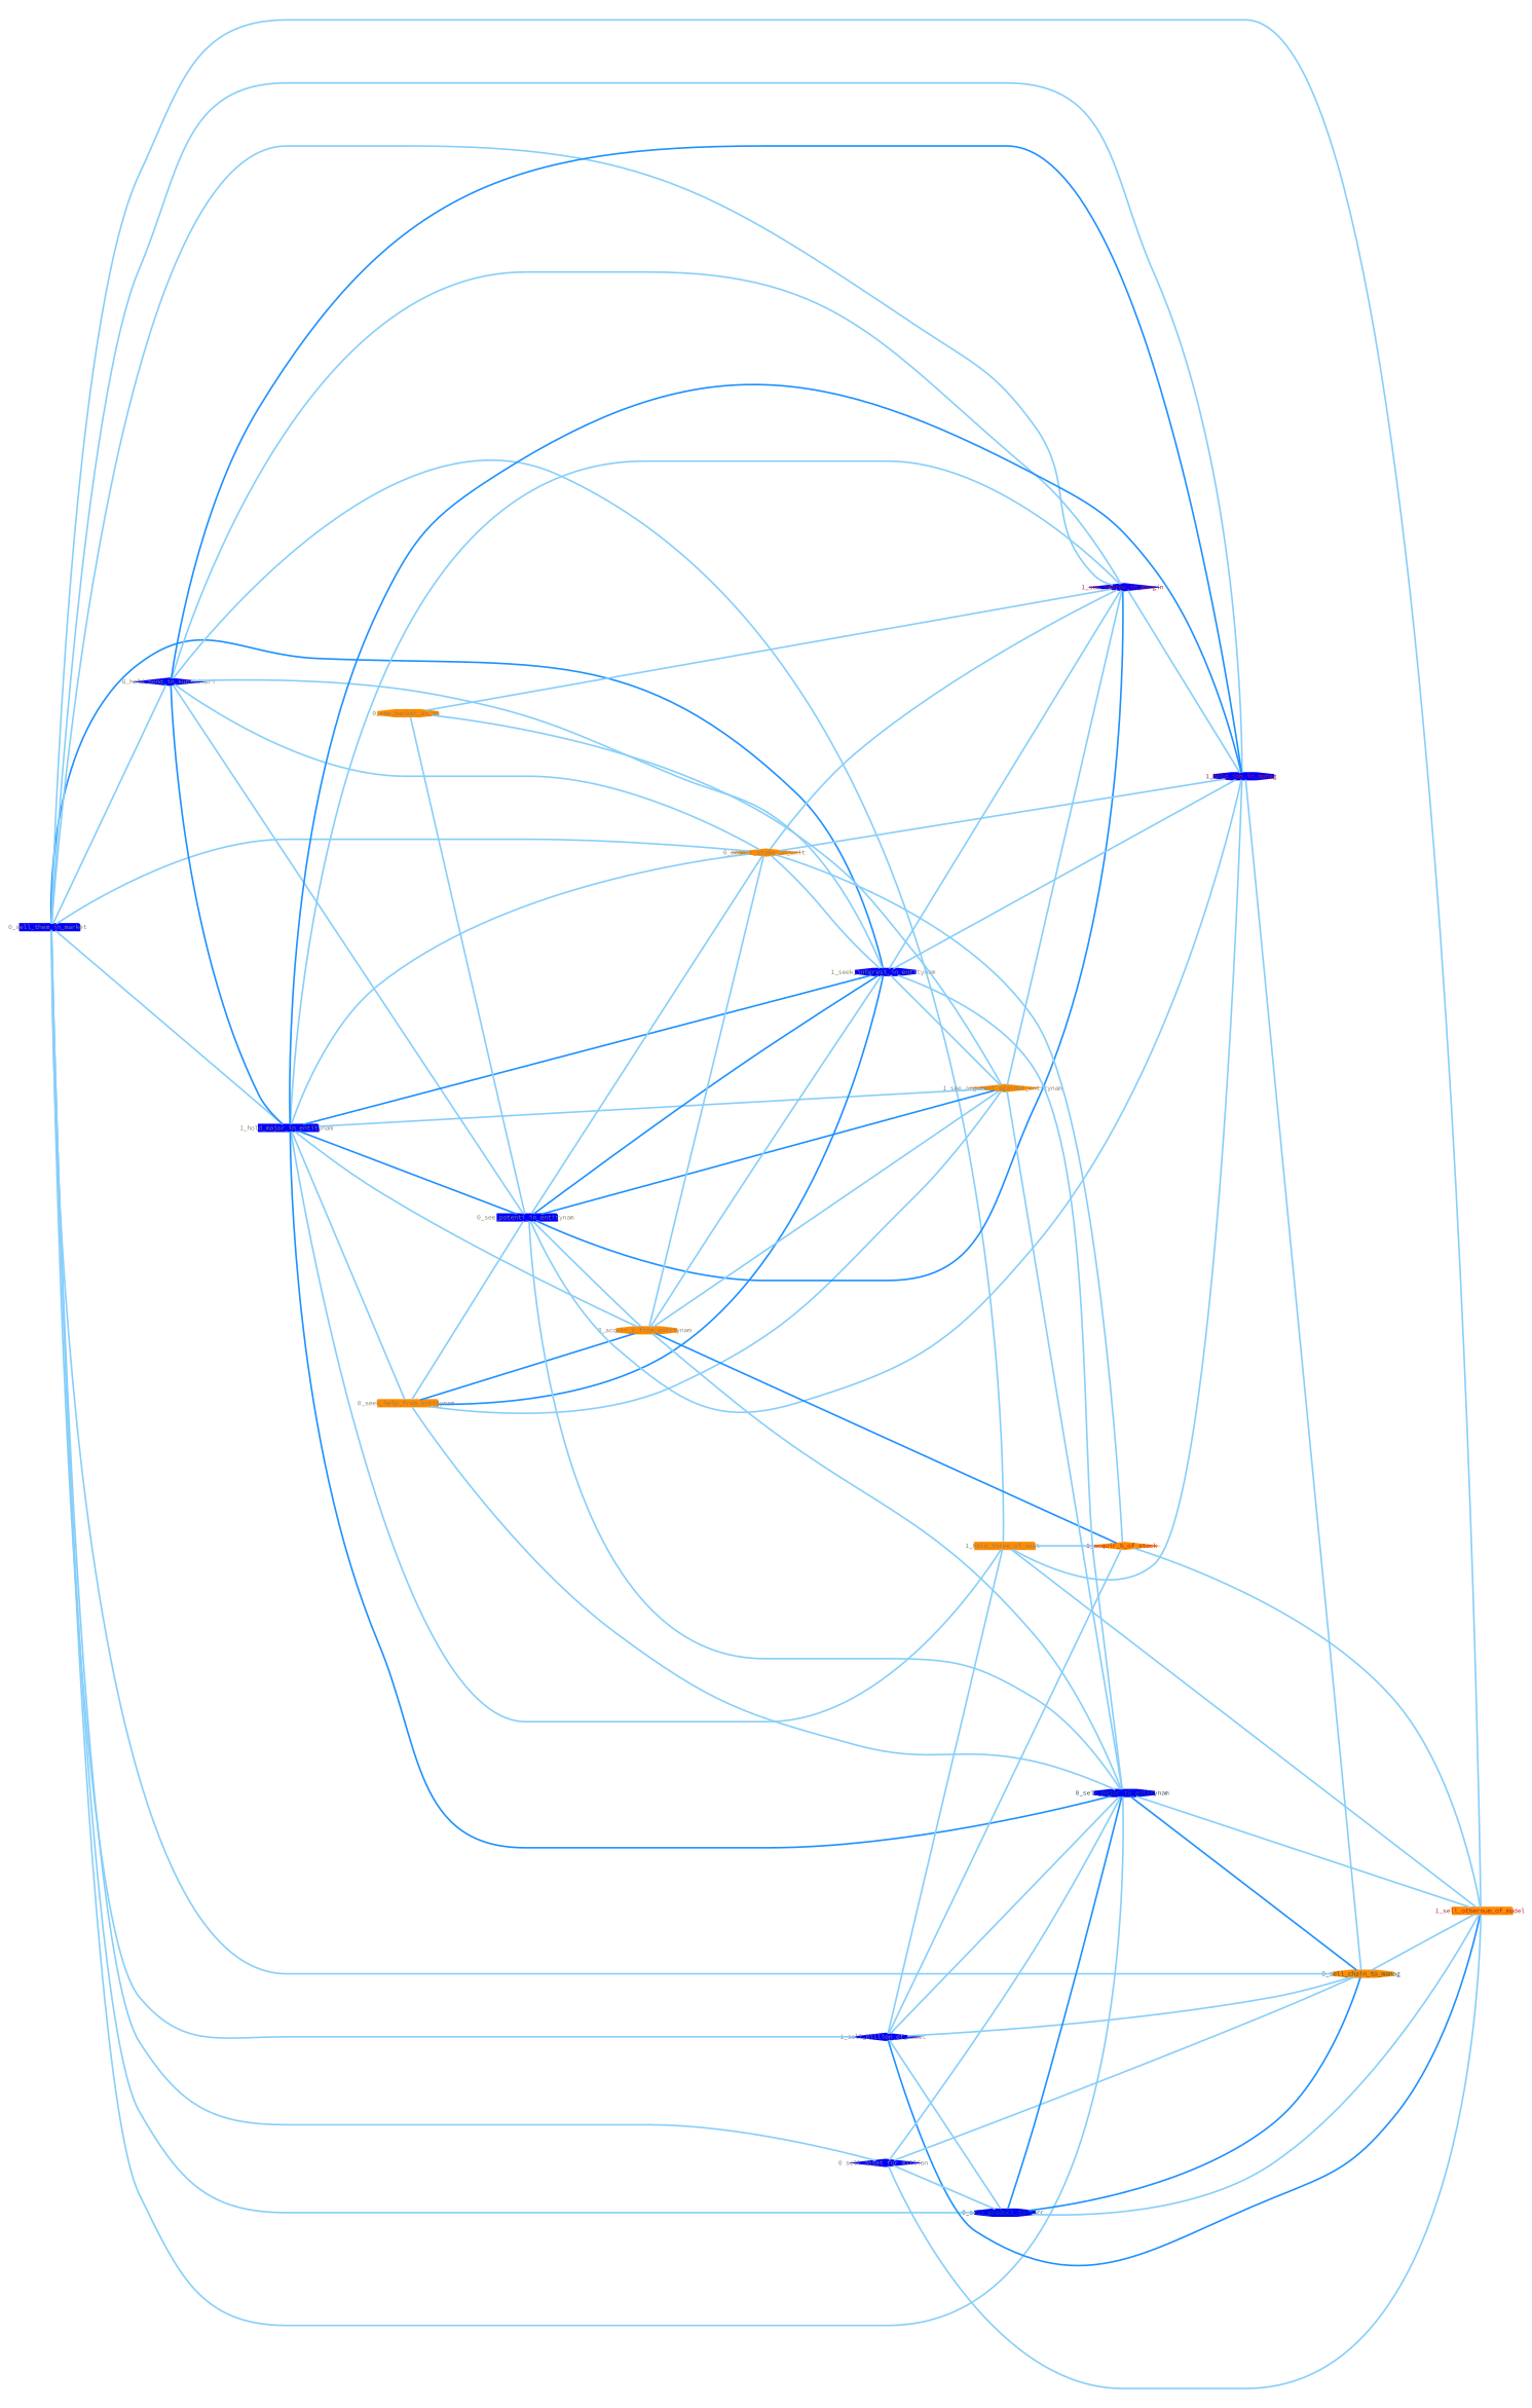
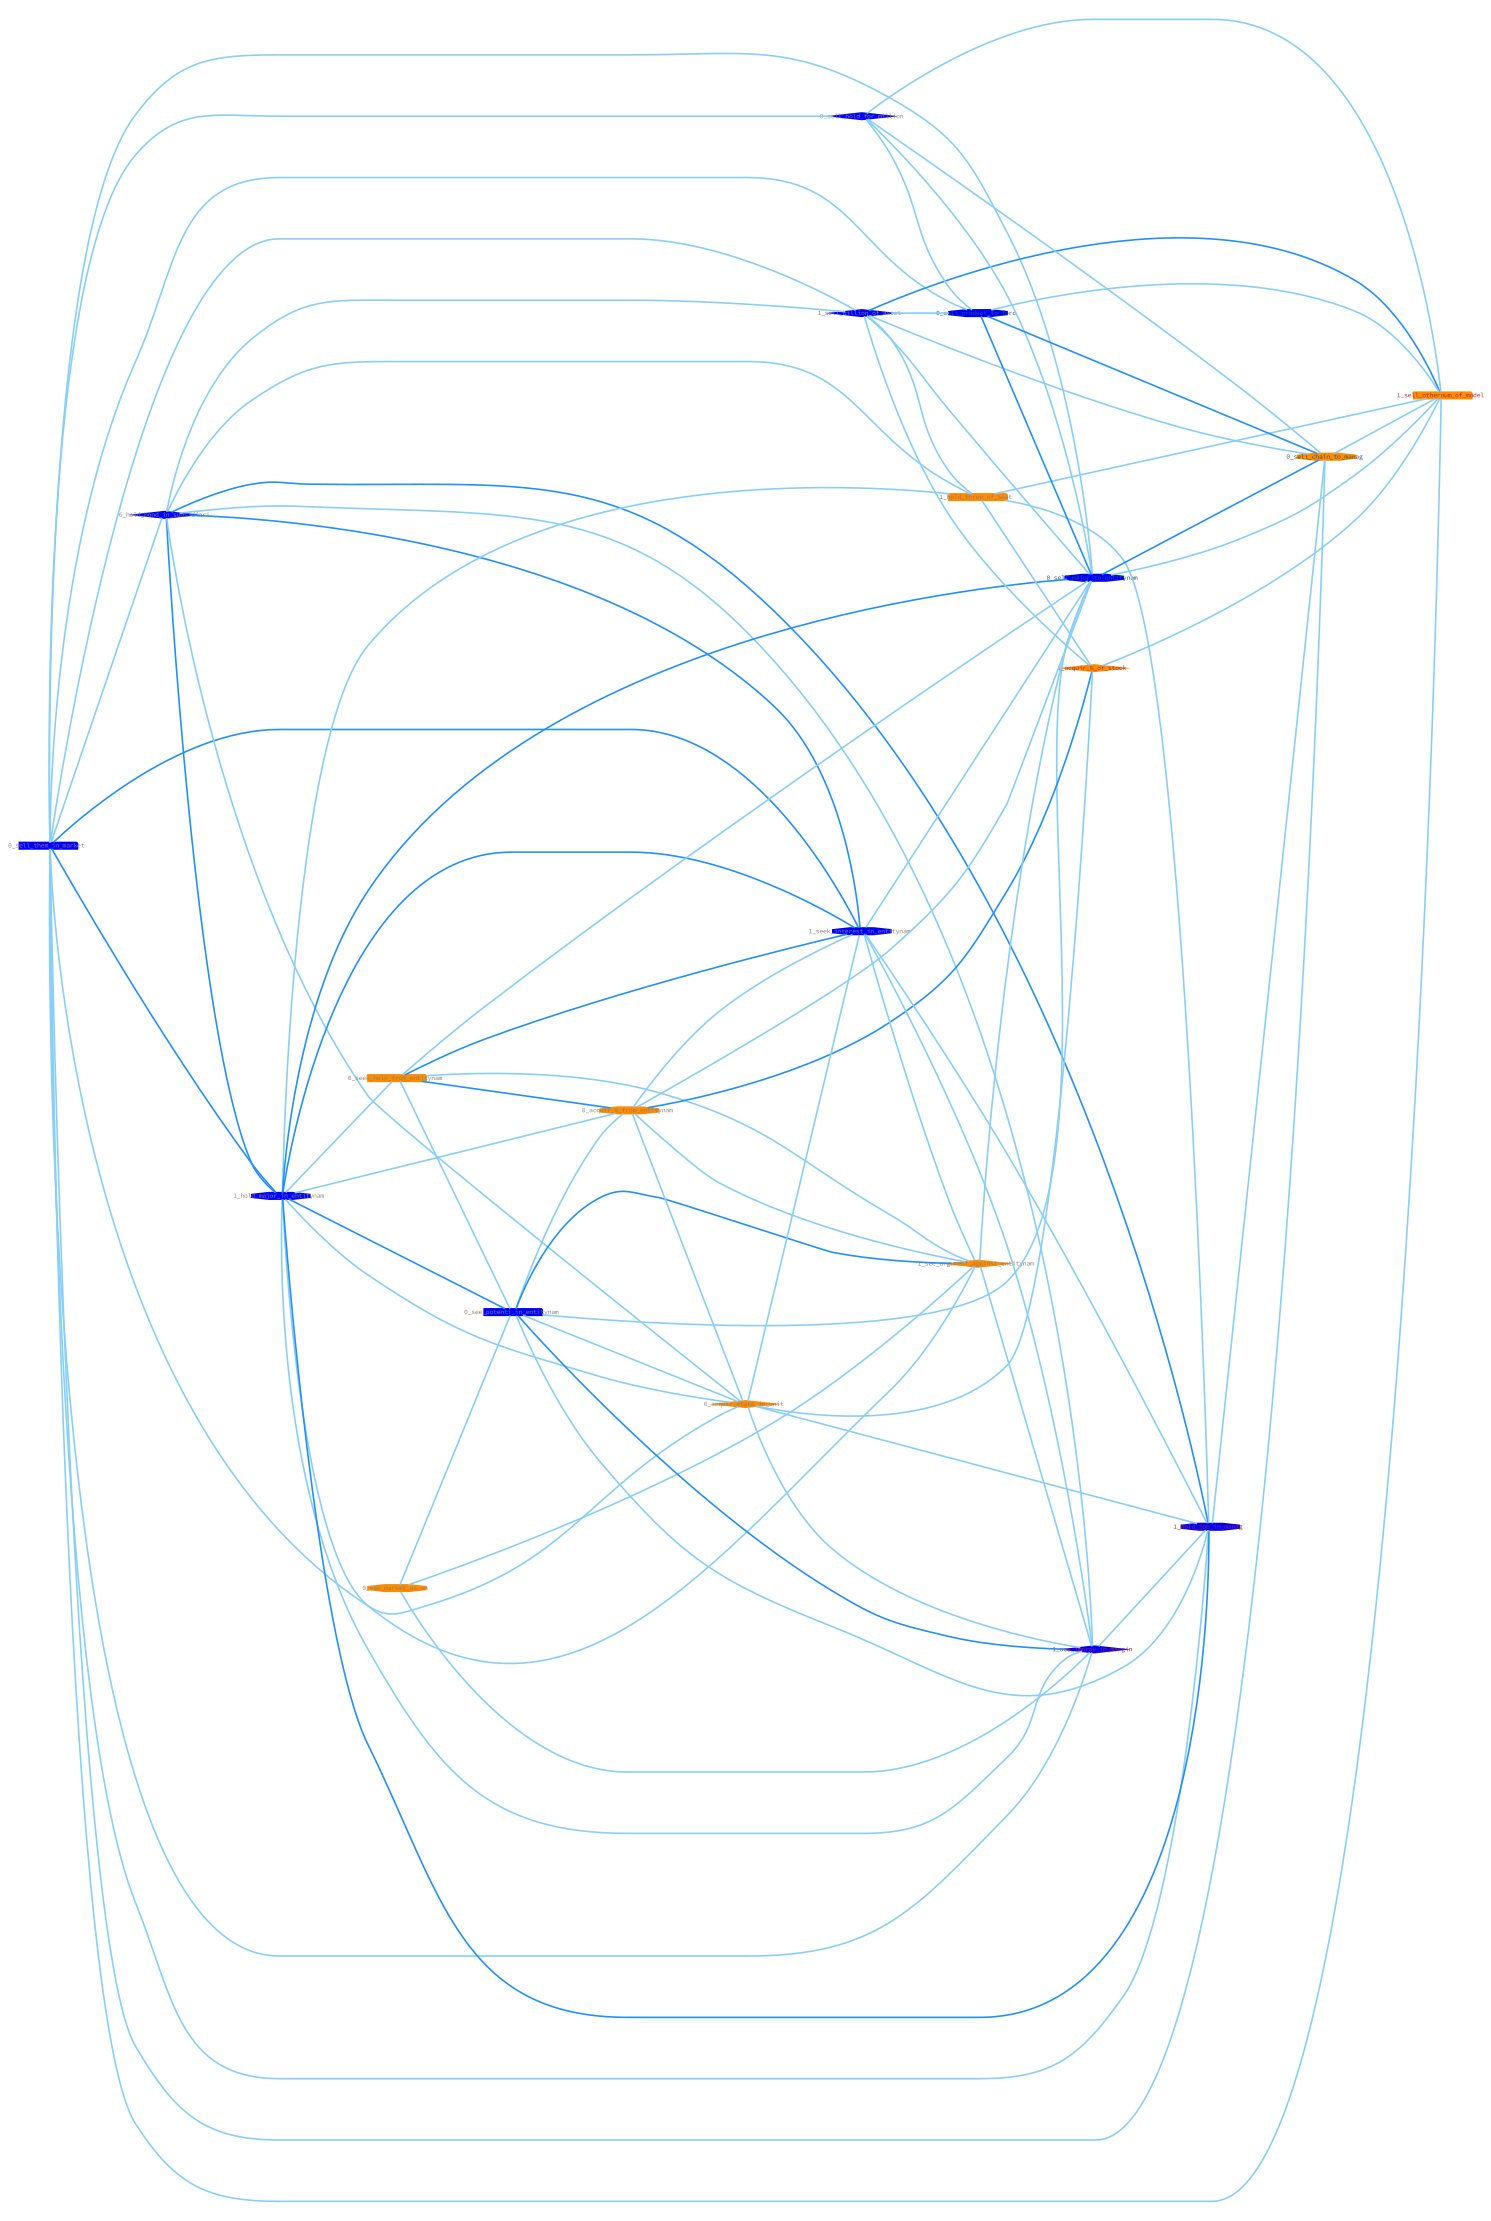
  graph {
    fontname="Source Code Pro"
    rankdir=LR
    node [color=blue fixedsize=true fontcolor="#8b7d6b" fontname="Source Code Pro" fontsize=4 shape=diamond style=filled]
    edge [color="#87cefa" fontname="Source Code Pro" w=1]
    "0_sell_them_in_market " [height=.06 shape=note width=.5]
    n2 [height=.06 label="6_hold_bond_in_subsidiari" width=.5]
-   "1_hold_major_in_entitynam " [height=.06 shape=note width=.5]
+   "1_hold_major_in_entitynam " [height=.06 shape=octagon width=.5]
    "0_see_market_as_on " [color=darkorange height=.06 shape=octagon width=.5]
    "0_seek_help_from_entitynam " [color=darkorange height=.06 shape=note width=.5]
    "0_see_potenti_in_entitynam " [height=.06 shape=note width=.5]
    "1_sell_billion_of_asset " [height=.06 width=.5]
    "0_acquir_%_from_entitynam " [color=darkorange height=.06 shape=octagon width=.5]
    "1_hold_three_of_seat " [color=darkorange height=.06 shape=note width=.5]
    "0_acquir_stake_in_unit " [color=darkorange height=.06 width=.5]
    "1_seek_interest_in_entitynam " [height=.06 shape=octagon width=.5]
-   "0_sell_asset_for_million " [height=.06 width=.5]
+   "0_sell_asset_for_million " [height=.06 width=.5 label="0_sell_hold_for_million"]
    "1_see_argument_against_entitynam " [color=darkorange height=.06 width=.5]
    "1_see_improv_in_margin " [fontcolor="#b22222" height=.06 width=.5]
    "1_acquir_%_of_stock " [color=darkorange fontcolor="#b22222" height=.06 width=.5]
    "1_hold_job_in_manag " [fontcolor="#b22222" height=.06 shape=octagon width=.5]
    "1_sell_othernum_of_model " [color=darkorange fontcolor="#b22222" height=.06 shape=note width=.5]
    "0_sell_product_to_forc " [fontcolor="#2f4f4f" height=.06 shape=octagon width=.5]
    "0_sell_major_to_entitynam " [fontcolor="#2f4f4f" height=.06 shape=octagon width=.5]
    "0_sell_chain_to_manag " [color=darkorange fontcolor="#2f4f4f" height=.06 shape=octagon width=.5]
    subgraph sub_1 {
      "0_sell_them_in_market "
      n2
      "1_hold_major_in_entitynam "
      "0_see_market_as_on "
      "0_seek_help_from_entitynam "
      "0_see_potenti_in_entitynam "
      "1_sell_billion_of_asset "
      "0_acquir_%_from_entitynam "
      "1_hold_three_of_seat "
      "0_acquir_stake_in_unit "
      "1_seek_interest_in_entitynam "
      "0_sell_asset_for_million "
      "1_see_argument_against_entitynam "
    }
    subgraph sub_2 {
      "1_see_improv_in_margin "
      "1_acquir_%_of_stock "
      "1_hold_job_in_manag "
      "1_sell_othernum_of_model "
    }
    "0_sell_them_in_market " -- n2
-   "0_sell_them_in_market " -- "1_hold_major_in_entitynam "
+   "0_sell_them_in_market " -- "1_hold_major_in_entitynam " [color="#1e90ff"]
    "0_sell_them_in_market " -- "1_sell_billion_of_asset "
    "0_sell_them_in_market " -- "0_acquir_stake_in_unit "
    "0_sell_them_in_market " -- "1_seek_interest_in_entitynam " [color="#1e90ff"]
    "0_sell_them_in_market " -- "0_sell_asset_for_million "
    "0_sell_them_in_market " -- "1_see_improv_in_margin "
    "0_sell_them_in_market " -- "1_hold_job_in_manag "
    "0_sell_them_in_market " -- "1_sell_othernum_of_model "
    "0_sell_them_in_market " -- "0_sell_product_to_forc "
    "0_sell_them_in_market " -- "0_sell_major_to_entitynam "
    "0_sell_them_in_market " -- "0_sell_chain_to_manag "
    n2 -- "1_hold_major_in_entitynam " [color="#1e90ff" w=2]
-   n2 -- "0_see_potenti_in_entitynam "
+   n2 -- "1_sell_billion_of_asset "
    n2 -- "1_hold_three_of_seat "
    n2 -- "0_acquir_stake_in_unit "
-   n2 -- "1_seek_interest_in_entitynam "
+   n2 -- "1_seek_interest_in_entitynam " [color="#1e90ff"]
    n2 -- "1_see_improv_in_margin "
    n2 -- "1_hold_job_in_manag " [color="#1e90ff" w=2]
    "1_hold_major_in_entitynam " -- "0_seek_help_from_entitynam "
    "1_hold_major_in_entitynam " -- "0_see_potenti_in_entitynam " [color="#1e90ff" w=2]
    "1_hold_major_in_entitynam " -- "0_acquir_%_from_entitynam "
    "1_hold_major_in_entitynam " -- "1_hold_three_of_seat "
    "1_hold_major_in_entitynam " -- "0_acquir_stake_in_unit "
    "1_hold_major_in_entitynam " -- "1_seek_interest_in_entitynam " [color="#1e90ff" w=2]
    "1_hold_major_in_entitynam " -- "1_see_argument_against_entitynam "
    "1_hold_major_in_entitynam " -- "1_see_improv_in_margin "
    "1_hold_major_in_entitynam " -- "1_hold_job_in_manag " [color="#1e90ff" w=2]
    "1_hold_major_in_entitynam " -- "0_sell_major_to_entitynam " [color="#1e90ff" w=2]
    "0_see_market_as_on " -- "0_see_potenti_in_entitynam "
    "0_see_market_as_on " -- "1_see_argument_against_entitynam "
    "0_see_market_as_on " -- "1_see_improv_in_margin "
    "0_seek_help_from_entitynam " -- "0_see_potenti_in_entitynam "
    "0_seek_help_from_entitynam " -- "0_acquir_%_from_entitynam " [color="#1e90ff" w=2]
    "0_seek_help_from_entitynam " -- "1_seek_interest_in_entitynam " [color="#1e90ff" w=2]
    "0_seek_help_from_entitynam " -- "1_see_argument_against_entitynam "
    "0_seek_help_from_entitynam " -- "0_sell_major_to_entitynam "
    "0_see_potenti_in_entitynam " -- "0_acquir_%_from_entitynam "
    "0_see_potenti_in_entitynam " -- "0_acquir_stake_in_unit "
-   "0_see_potenti_in_entitynam " -- "1_seek_interest_in_entitynam " [color="#1e90ff" w=2]
    "0_see_potenti_in_entitynam " -- "1_see_argument_against_entitynam " [color="#1e90ff" w=2]
    "0_see_potenti_in_entitynam " -- "1_see_improv_in_margin " [color="#1e90ff" w=2]
    "0_see_potenti_in_entitynam " -- "1_hold_job_in_manag "
    "0_see_potenti_in_entitynam " -- "0_sell_major_to_entitynam "
    "1_sell_billion_of_asset " -- "1_hold_three_of_seat "
    "1_sell_billion_of_asset " -- "1_acquir_%_of_stock "
    "1_sell_billion_of_asset " -- "1_sell_othernum_of_model " [color="#1e90ff" w=2]
    "1_sell_billion_of_asset " -- "0_sell_product_to_forc "
    "1_sell_billion_of_asset " -- "0_sell_major_to_entitynam "
    "1_sell_billion_of_asset " -- "0_sell_chain_to_manag "
    "0_acquir_%_from_entitynam " -- "0_acquir_stake_in_unit "
    "0_acquir_%_from_entitynam " -- "1_seek_interest_in_entitynam "
    "0_acquir_%_from_entitynam " -- "1_see_argument_against_entitynam "
    "0_acquir_%_from_entitynam " -- "1_acquir_%_of_stock " [color="#1e90ff" w=2]
    "0_acquir_%_from_entitynam " -- "0_sell_major_to_entitynam "
    "1_hold_three_of_seat " -- "1_acquir_%_of_stock "
    "1_hold_three_of_seat " -- "1_hold_job_in_manag "
    "1_hold_three_of_seat " -- "1_sell_othernum_of_model "
    "0_acquir_stake_in_unit " -- "1_seek_interest_in_entitynam "
    "0_acquir_stake_in_unit " -- "1_see_improv_in_margin "
    "0_acquir_stake_in_unit " -- "1_acquir_%_of_stock "
    "0_acquir_stake_in_unit " -- "1_hold_job_in_manag "
    "1_seek_interest_in_entitynam " -- "1_see_argument_against_entitynam "
    "1_seek_interest_in_entitynam " -- "1_see_improv_in_margin "
    "1_seek_interest_in_entitynam " -- "1_hold_job_in_manag "
    "1_seek_interest_in_entitynam " -- "0_sell_major_to_entitynam "
    "0_sell_asset_for_million " -- "1_sell_othernum_of_model "
    "0_sell_asset_for_million " -- "0_sell_product_to_forc "
    "0_sell_asset_for_million " -- "0_sell_major_to_entitynam "
    "0_sell_asset_for_million " -- "0_sell_chain_to_manag "
    "1_see_argument_against_entitynam " -- "1_see_improv_in_margin "
    "1_see_argument_against_entitynam " -- "0_sell_major_to_entitynam "
    "1_see_improv_in_margin " -- "1_hold_job_in_manag "
    "1_acquir_%_of_stock " -- "1_sell_othernum_of_model "
    "1_hold_job_in_manag " -- "0_sell_chain_to_manag "
    "0_sell_product_to_forc " -- "1_sell_othernum_of_model "
    "0_sell_product_to_forc " -- "0_sell_major_to_entitynam " [color="#1e90ff" w=2]
    "0_sell_product_to_forc " -- "0_sell_chain_to_manag " [color="#1e90ff" w=2]
    "0_sell_major_to_entitynam " -- "1_sell_othernum_of_model "
    "0_sell_major_to_entitynam " -- "0_sell_chain_to_manag " [color="#1e90ff" w=2]
    "0_sell_chain_to_manag " -- "1_sell_othernum_of_model "
  }
